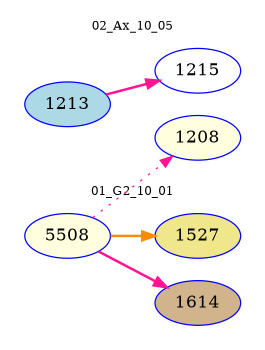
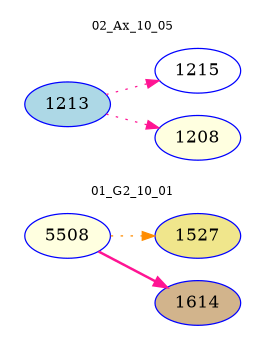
  digraph {
    rankdir=LR
    node [color=blue fillcolor=lightyellow style=filled]
    edge [color=deeppink style=dotted]
    n1 [fillcolor=lightblue label=1213]
    n2 [label=1208]
    n3 [fillcolor=white label=1215]
    n4 [label=5508]
    n5 [fillcolor=tan label=1614]
    n6 [fillcolor=khaki label=1527]
    subgraph cluster_1 {
      color=white
      fontsize=10
      label="02_Ax_10_05"
      n1
      n2
      n3
    }
    subgraph cluster_2 {
      color=white
      fontsize=10
      label="01_G2_10_01"
      n4
      n5
      n6
    }
-   n4 -> n2
-   n1 -> n3 [style=bold]
+   n1 -> n2
+   n1 -> n3
    n4 -> n5 [style=bold]
-   n4 -> n6 [color=darkorange style=bold]
+   n4 -> n6 [color=darkorange]
  }
